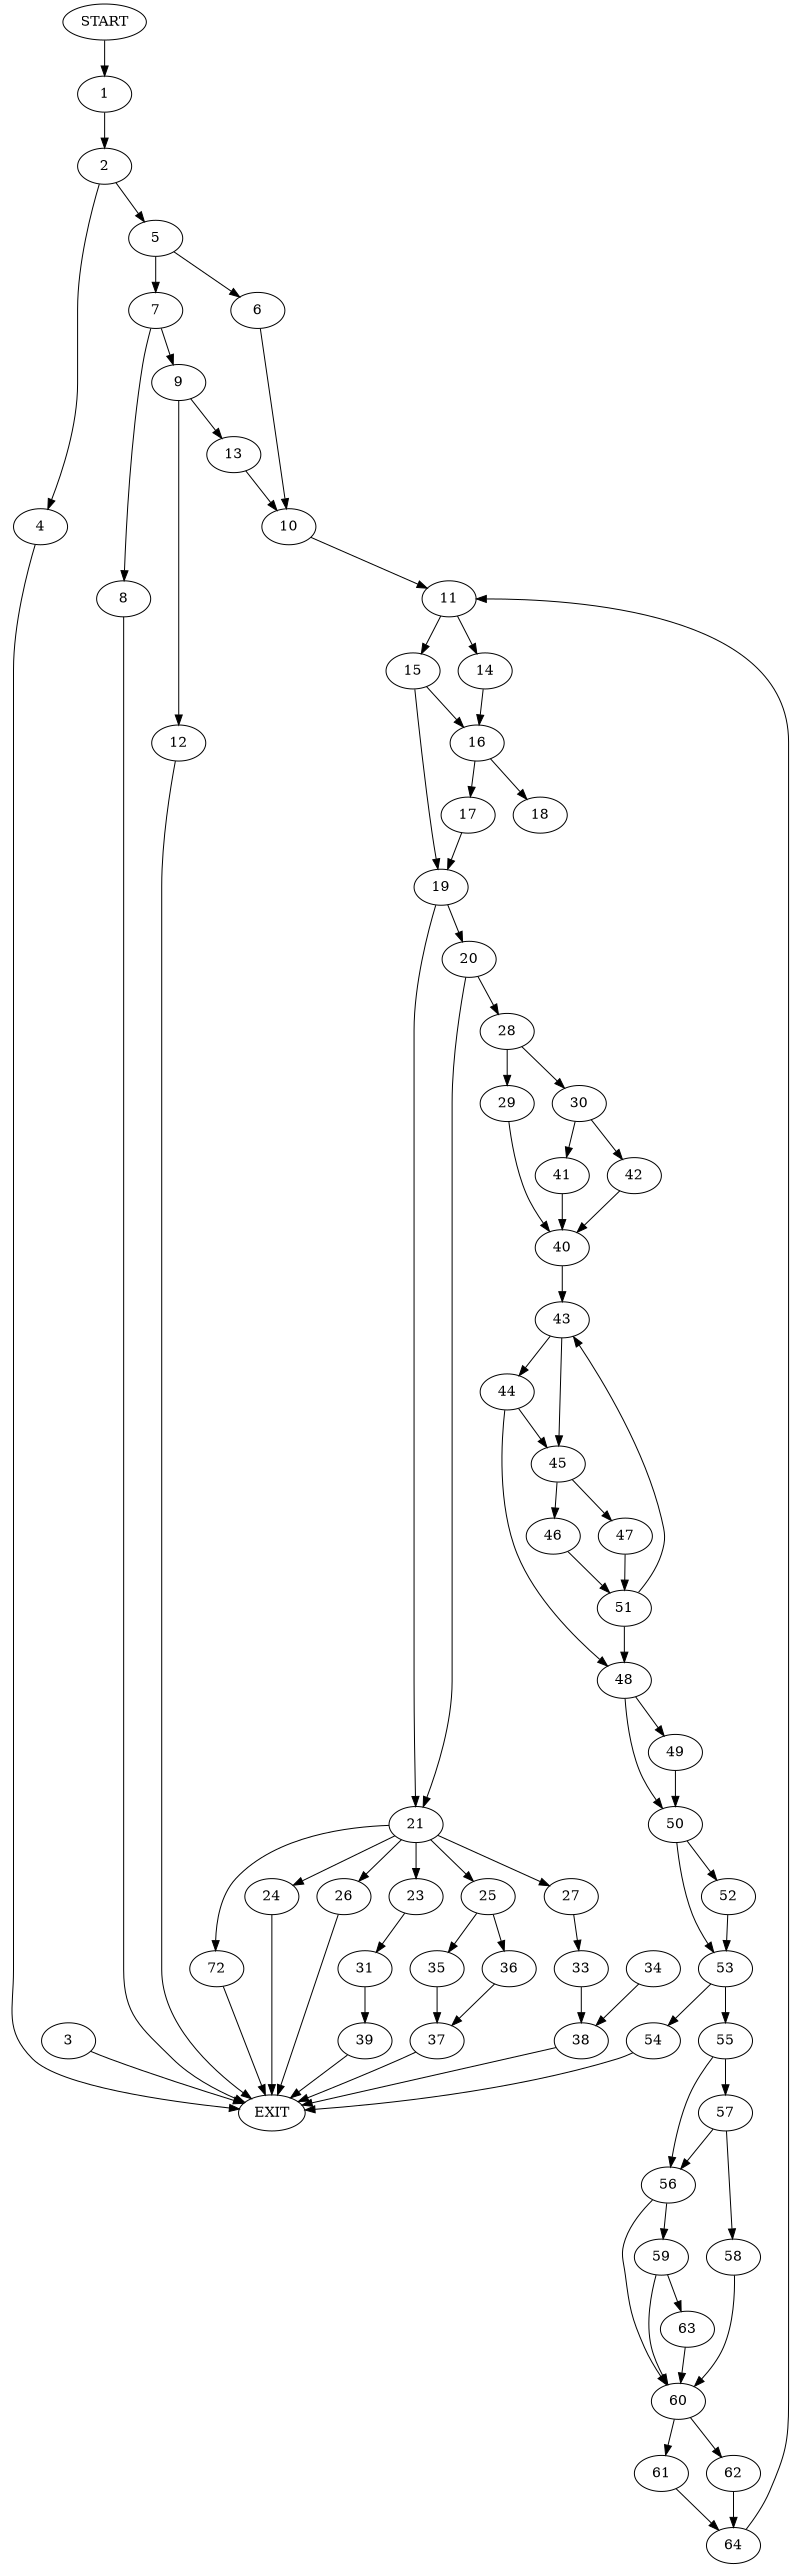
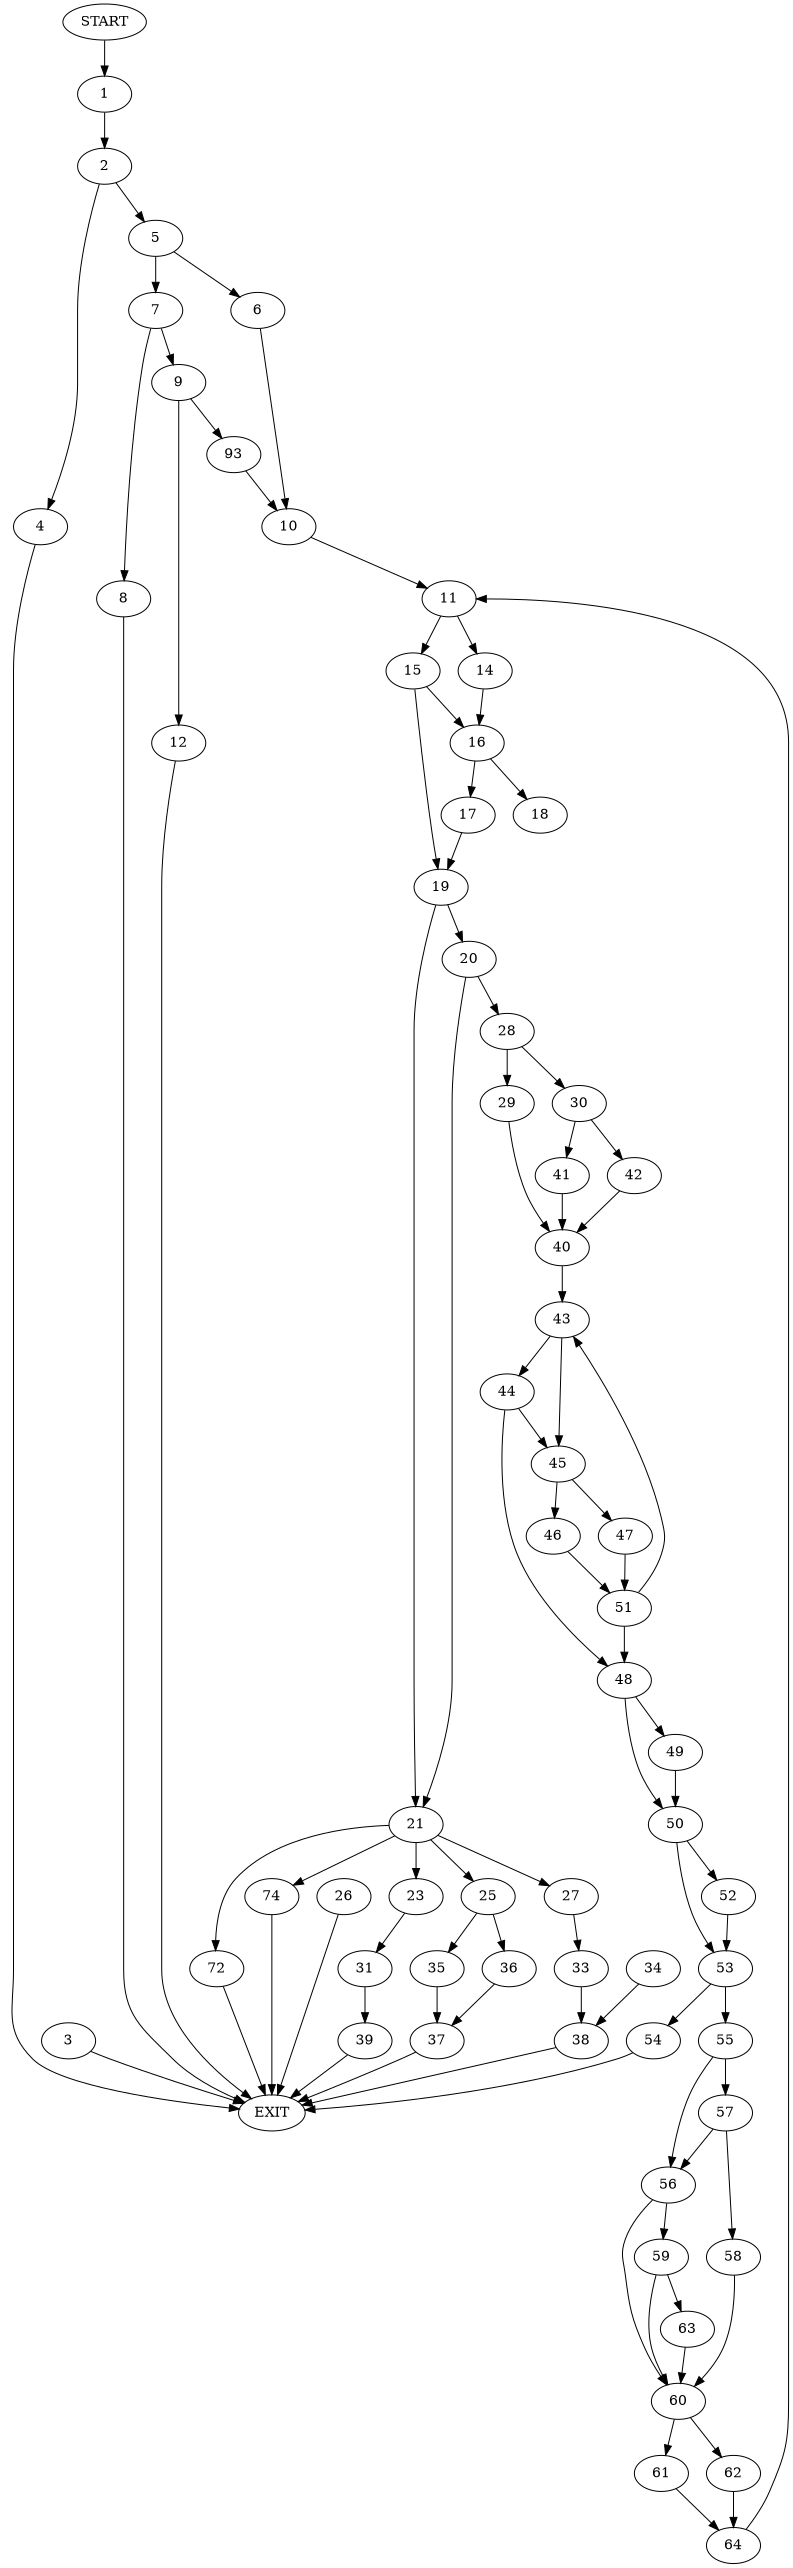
  digraph {
    n1 [label=START]
    1
    2
    n4 [label=EXIT]
    4
    5
    3
    6
    7
    10
    8
    9
    11
    12
-   13
+   13 [label=93]
    14
    15
    16
    19
    17
    18
    20
    21
    28
    n25 [label=72]
    23
-   24
+   24 [label=74]
    25
    26
    27
    29
    30
    31
    35
    36
    33
    39
    37
    38
    34
    40
    41
    42
    43
    44
    45
    48
    46
    47
    49
    50
    51
    52
    53
    54
    55
    56
    57
    59
    60
    58
    63
    61
    62
    64
    n1 -> 1
    1 -> 2
    2 -> 4
    2 -> 5
    4 -> n4
    5 -> 6
    5 -> 7
    3 -> n4
    6 -> 10
    7 -> 8
    7 -> 9
    10 -> 11
    8 -> n4
    9 -> 12
    9 -> 13
    11 -> 14
    11 -> 15
    12 -> n4
    13 -> 10
    14 -> 16
    15 -> 16
    15 -> 19
    16 -> 17
    16 -> 18
    19 -> 20
    19 -> 21
    17 -> 19
    20 -> 21
    20 -> 28
    21 -> n25
    21 -> 23
    21 -> 24
    21 -> 25
-   21 -> 26
    21 -> 27
    28 -> 29
    28 -> 30
    n25 -> n4
    23 -> 31
    24 -> n4
    25 -> 35
    25 -> 36
    26 -> n4
    27 -> 33
    29 -> 40
    30 -> 41
    30 -> 42
    31 -> 39
    35 -> 37
    36 -> 37
    33 -> 38
    39 -> n4
    37 -> n4
    38 -> n4
    34 -> 38
    40 -> 43
    41 -> 40
    42 -> 40
    43 -> 44
    43 -> 45
    44 -> 45
    44 -> 48
    45 -> 46
    45 -> 47
    48 -> 49
    48 -> 50
    46 -> 51
    47 -> 51
    49 -> 50
    50 -> 52
    50 -> 53
    51 -> 43
    51 -> 48
    52 -> 53
    53 -> 54
    53 -> 55
    54 -> n4
    55 -> 56
    55 -> 57
    56 -> 59
    56 -> 60
    57 -> 56
    57 -> 58
    59 -> 60
    59 -> 63
    60 -> 61
    60 -> 62
    58 -> 60
    63 -> 60
    61 -> 64
    62 -> 64
    64 -> 11
  }
